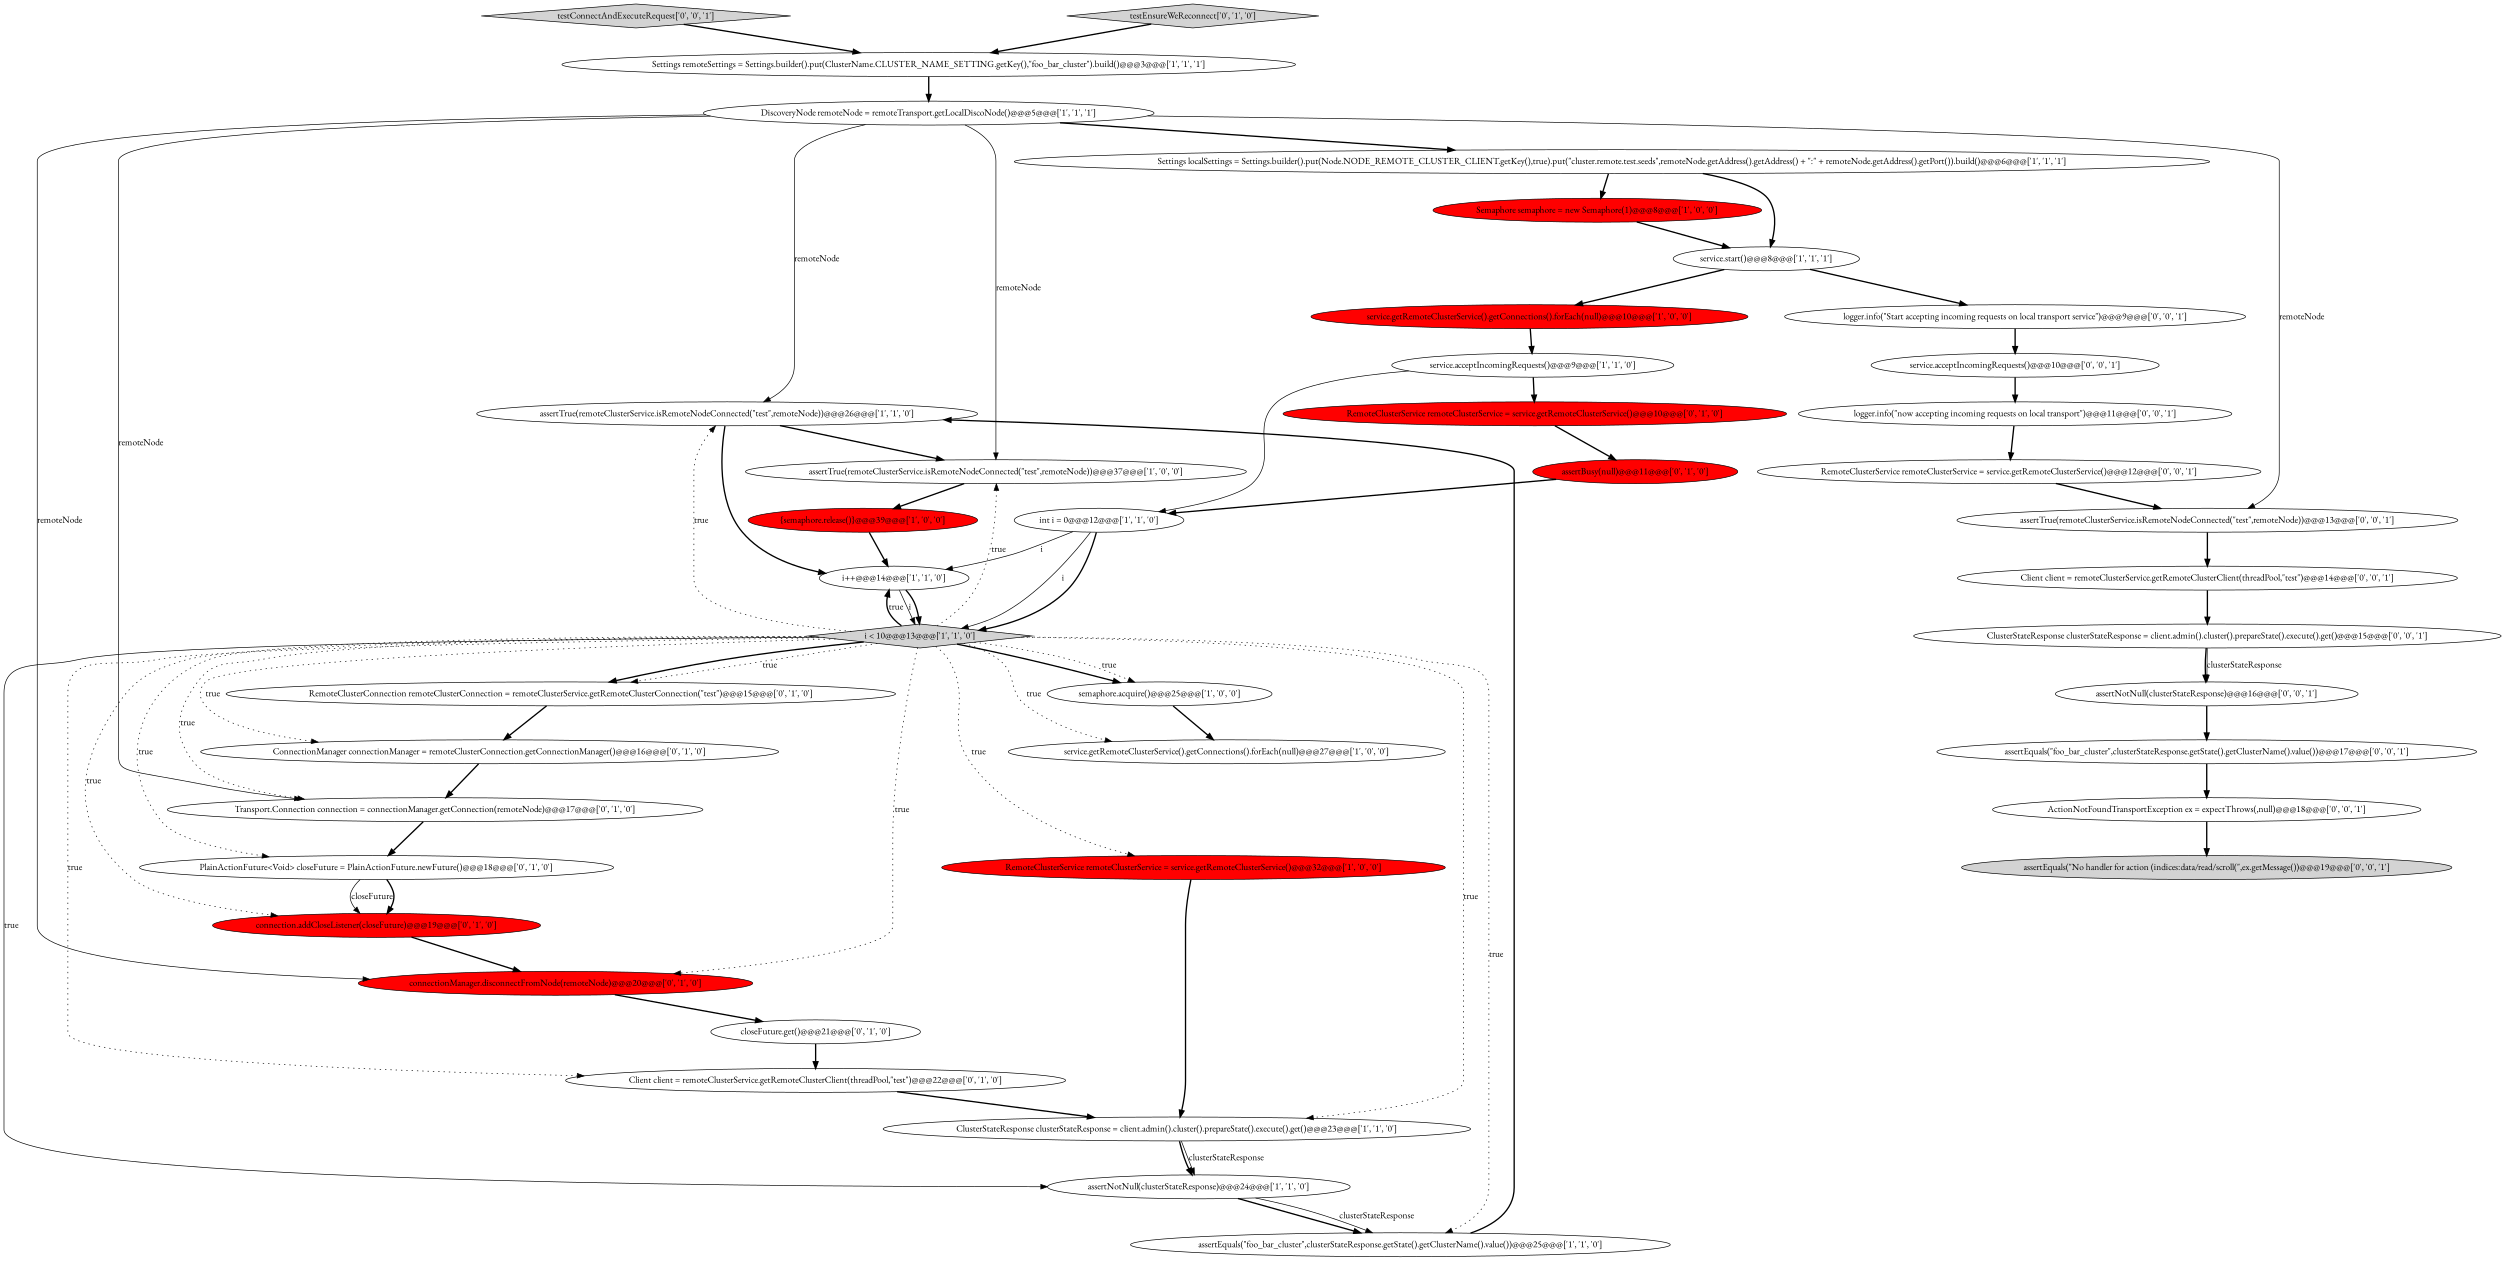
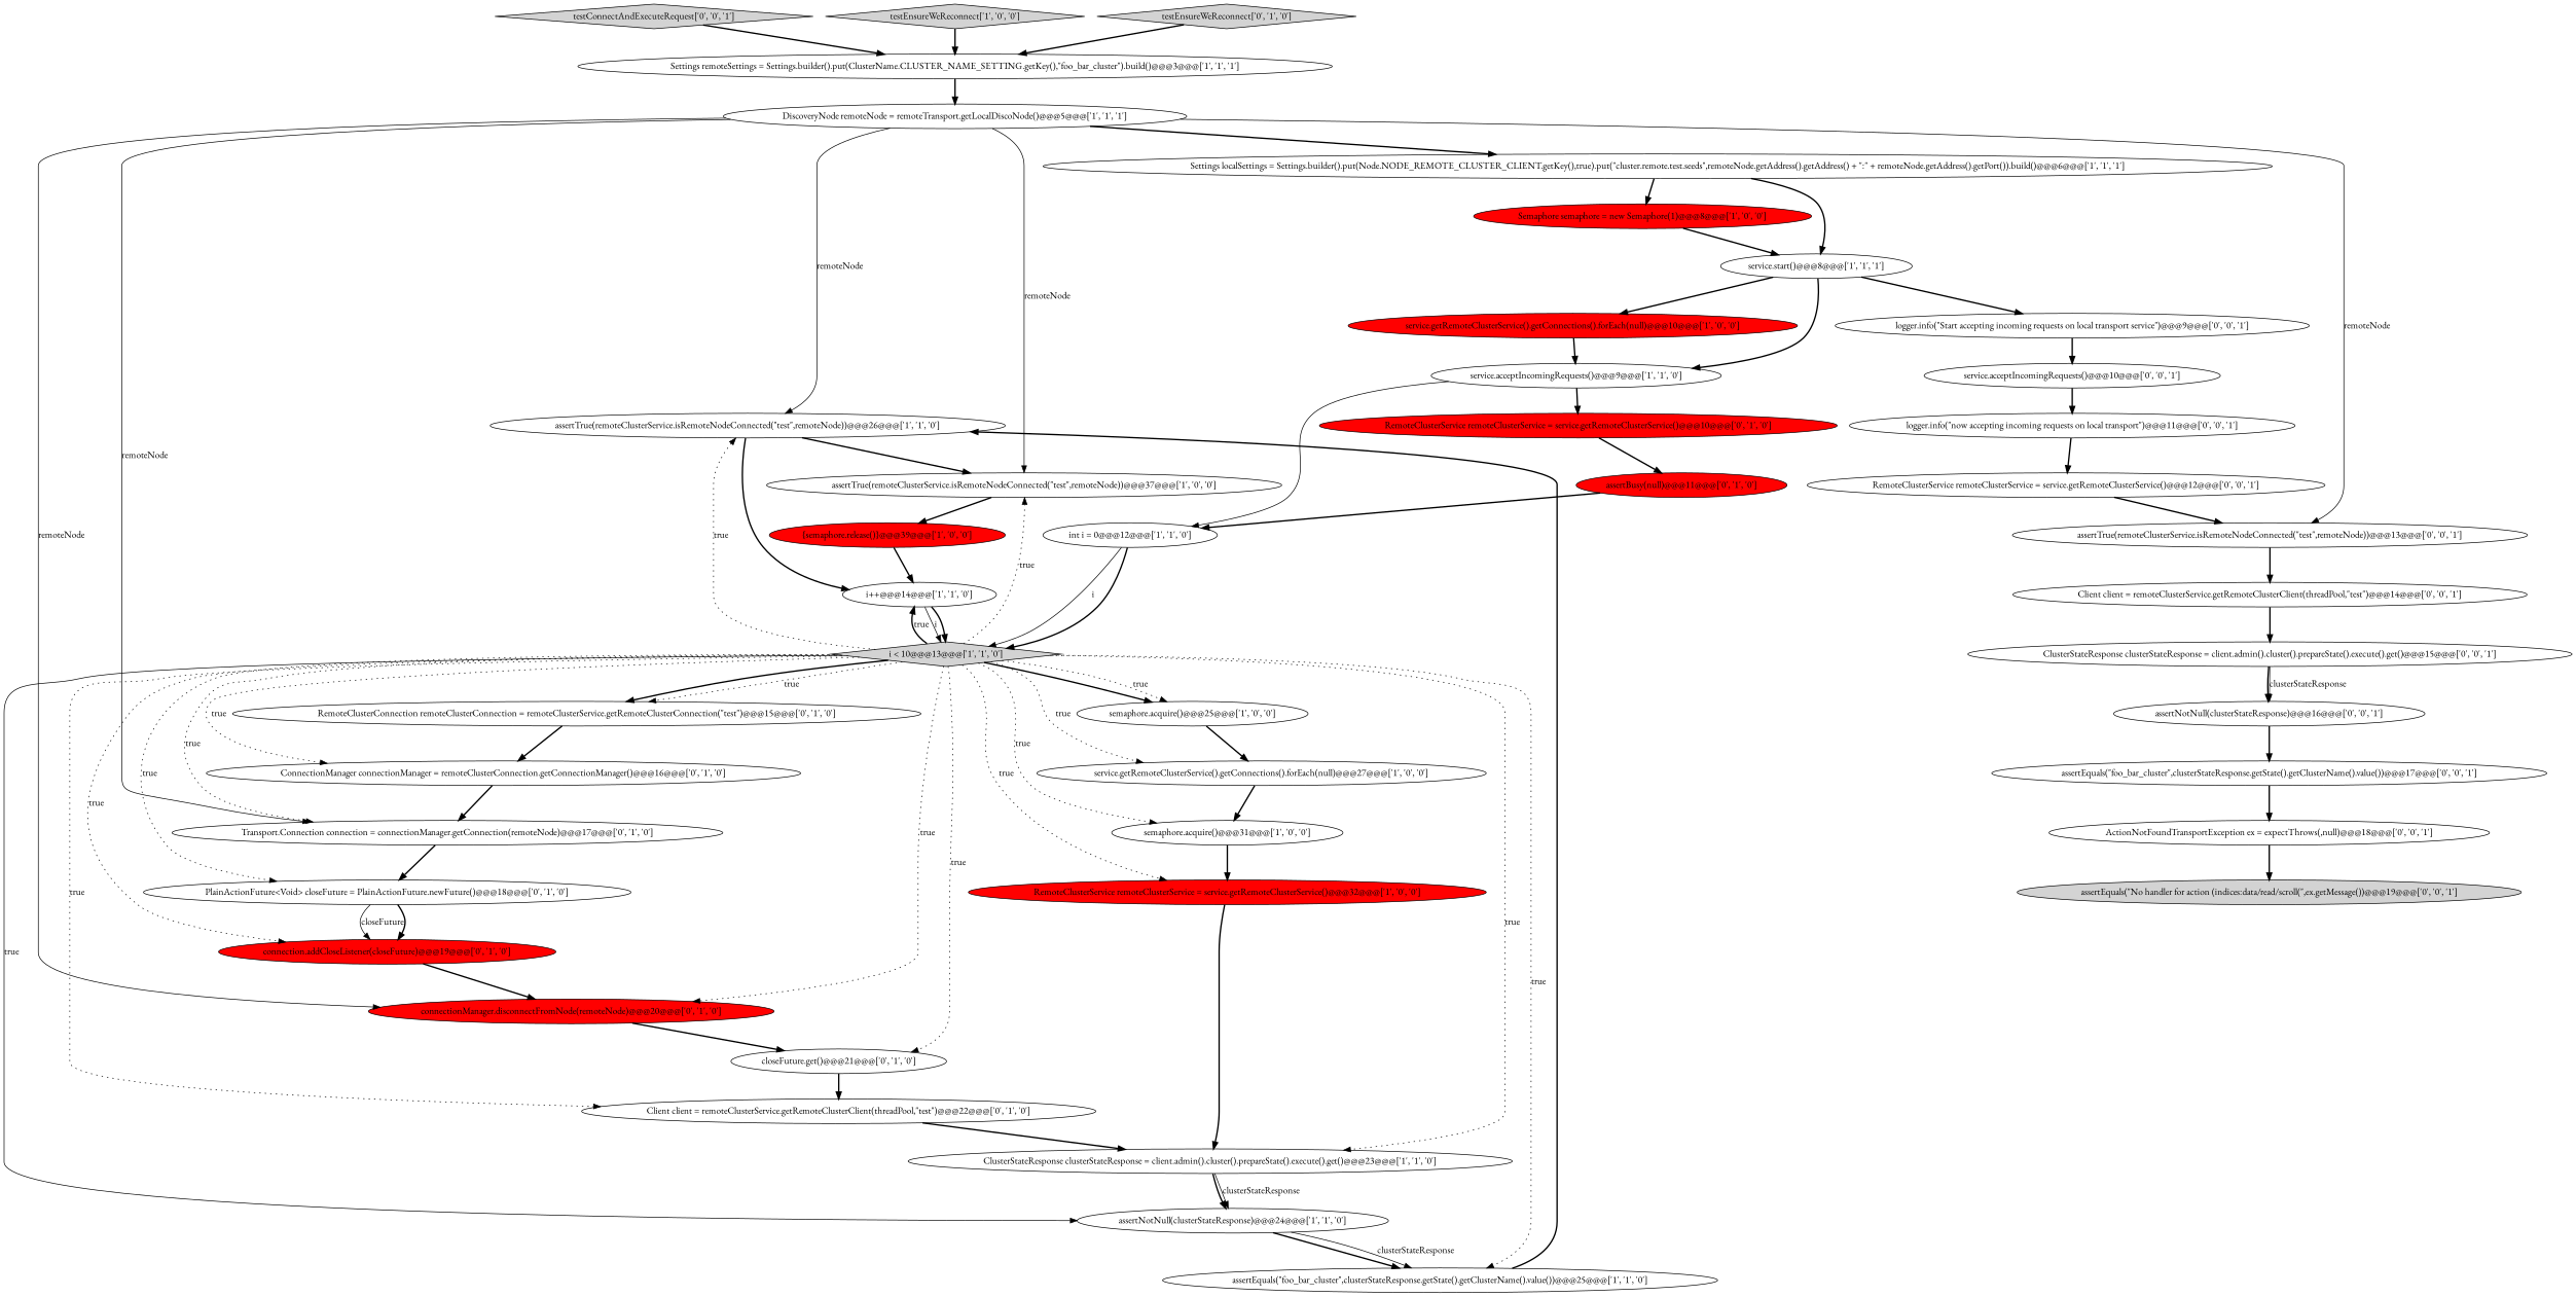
  digraph {
    fontname="EB Garamond"
    node [fillcolor=white fontname="EB Garamond" shape=ellipse style=filled]
    edge [fontname="EB Garamond" style=bold]
    n1 [label="logger.info(\"Start accepting incoming requests on local transport service\")@@@9@@@['0', '0', '1']"]
    n2 [label="service.acceptIncomingRequests()@@@10@@@['0', '0', '1']"]
    n3 [label="logger.info(\"now accepting incoming requests on local transport\")@@@11@@@['0', '0', '1']"]
    n4 [fillcolor=lightgray label="assertEquals(\"No handler for action (indices:data/read/scroll(\",ex.getMessage())@@@19@@@['0', '0', '1']"]
    n5 [label="assertEquals(\"foo_bar_cluster\",clusterStateResponse.getState().getClusterName().value())@@@25@@@['1', '1', '0']"]
    n6 [label="assertTrue(remoteClusterService.isRemoteNodeConnected(\"test\",remoteNode))@@@26@@@['1', '1', '0']"]
    n7 [label="assertTrue(remoteClusterService.isRemoteNodeConnected(\"test\",remoteNode))@@@37@@@['1', '0', '0']"]
    n8 [label="i++@@@14@@@['1', '1', '0']"]
    n9 [label="DiscoveryNode remoteNode = remoteTransport.getLocalDiscoNode()@@@5@@@['1', '1', '1']"]
    n10 [label="Transport.Connection connection = connectionManager.getConnection(remoteNode)@@@17@@@['0', '1', '0']"]
    n11 [label="Settings localSettings = Settings.builder().put(Node.NODE_REMOTE_CLUSTER_CLIENT.getKey(),true).put(\"cluster.remote.test.seeds\",remoteNode.getAddress().getAddress() + \":\" + remoteNode.getAddress().getPort()).build()@@@6@@@['1', '1', '1']"]
    n12 [fillcolor=red label="connectionManager.disconnectFromNode(remoteNode)@@@20@@@['0', '1', '0']"]
    n13 [label="assertTrue(remoteClusterService.isRemoteNodeConnected(\"test\",remoteNode))@@@13@@@['0', '0', '1']"]
    n14 [label="PlainActionFuture<Void> closeFuture = PlainActionFuture.newFuture()@@@18@@@['0', '1', '0']"]
    n15 [label="service.start()@@@8@@@['1', '1', '1']"]
    n16 [fillcolor=red label="Semaphore semaphore = new Semaphore(1)@@@8@@@['1', '0', '0']"]
    n17 [label="closeFuture.get()@@@21@@@['0', '1', '0']"]
    n18 [fillcolor=red label="{semaphore.release()}@@@39@@@['1', '0', '0']"]
    n19 [label="Client client = remoteClusterService.getRemoteClusterClient(threadPool,\"test\")@@@14@@@['0', '0', '1']"]
    n20 [label="int i = 0@@@12@@@['1', '1', '0']"]
    n21 [fillcolor=lightgray label="i < 10@@@13@@@['1', '1', '0']" shape=diamond]
+   n22 [label="semaphore.acquire()@@@31@@@['1', '0', '0']"]
    n23 [fillcolor=red label="RemoteClusterService remoteClusterService = service.getRemoteClusterService()@@@32@@@['1', '0', '0']"]
    n24 [label="Client client = remoteClusterService.getRemoteClusterClient(threadPool,\"test\")@@@22@@@['0', '1', '0']"]
    n25 [label="ClusterStateResponse clusterStateResponse = client.admin().cluster().prepareState().execute().get()@@@23@@@['1', '1', '0']"]
    n26 [label="semaphore.acquire()@@@25@@@['1', '0', '0']"]
    n27 [label="service.getRemoteClusterService().getConnections().forEach(null)@@@27@@@['1', '0', '0']"]
    n28 [label="assertNotNull(clusterStateResponse)@@@24@@@['1', '1', '0']"]
    n29 [fillcolor=red label="connection.addCloseListener(closeFuture)@@@19@@@['0', '1', '0']"]
    n30 [label="ConnectionManager connectionManager = remoteClusterConnection.getConnectionManager()@@@16@@@['0', '1', '0']"]
    n31 [label="RemoteClusterConnection remoteClusterConnection = remoteClusterService.getRemoteClusterConnection(\"test\")@@@15@@@['0', '1', '0']"]
    n32 [label="ClusterStateResponse clusterStateResponse = client.admin().cluster().prepareState().execute().get()@@@15@@@['0', '0', '1']"]
    n33 [label="assertNotNull(clusterStateResponse)@@@16@@@['0', '0', '1']"]
    n34 [label="assertEquals(\"foo_bar_cluster\",clusterStateResponse.getState().getClusterName().value())@@@17@@@['0', '0', '1']"]
    n35 [fillcolor=lightgray label="testConnectAndExecuteRequest['0', '0', '1']" shape=diamond]
    n36 [label="Settings remoteSettings = Settings.builder().put(ClusterName.CLUSTER_NAME_SETTING.getKey(),\"foo_bar_cluster\").build()@@@3@@@['1', '1', '1']"]
+   n37 [fillcolor=lightgray label="testEnsureWeReconnect['1', '0', '0']" shape=diamond]
    n38 [fillcolor=red label="service.getRemoteClusterService().getConnections().forEach(null)@@@10@@@['1', '0', '0']"]
    n39 [label="service.acceptIncomingRequests()@@@9@@@['1', '1', '0']"]
    n40 [fillcolor=red label="RemoteClusterService remoteClusterService = service.getRemoteClusterService()@@@10@@@['0', '1', '0']"]
    n41 [fillcolor=red label="assertBusy(null)@@@11@@@['0', '1', '0']"]
    n42 [label="RemoteClusterService remoteClusterService = service.getRemoteClusterService()@@@12@@@['0', '0', '1']"]
    n43 [label="ActionNotFoundTransportException ex = expectThrows(,null)@@@18@@@['0', '0', '1']"]
    n44 [fillcolor=lightgray label="testEnsureWeReconnect['0', '1', '0']" shape=diamond]
    n1 -> n2
    n2 -> n3
    n3 -> n42
    n5 -> n6
    n6 -> n7
    n6 -> n8
    n7 -> n18
    n8 -> n21 [label=i style=solid]
    n8 -> n21
    n9 -> n6 [label=remoteNode style=solid]
    n9 -> n7 [label=remoteNode style=solid]
    n9 -> n10 [label=remoteNode style=solid]
    n9 -> n11
    n9 -> n12 [label=remoteNode style=solid]
    n9 -> n13 [label=remoteNode style=solid]
    n10 -> n14
    n11 -> n15
    n11 -> n16
    n12 -> n17
    n13 -> n19
    n14 -> n29 [label=closeFuture style=solid]
    n14 -> n29
    n15 -> n1
    n15 -> n38
+   n15 -> n39
    n16 -> n15
    n17 -> n24
    n18 -> n8
    n19 -> n32
-   n20 -> n8 [label=i style=solid]
    n20 -> n21 [label=i style=solid]
    n20 -> n21
    n21 -> n5 [label=true style=dotted]
    n21 -> n6 [label=true style=dotted]
    n21 -> n7 [label=true style=dotted]
    n21 -> n8 [label=true]
    n21 -> n10 [label=true style=dotted]
    n21 -> n12 [label=true style=dotted]
    n21 -> n14 [label=true style=dotted]
+   n21 -> n17 [label=true style=dotted]
+   n21 -> n22 [label=true style=dotted]
    n21 -> n23 [label=true style=dotted]
    n21 -> n24 [label=true style=dotted]
    n21 -> n25 [label=true style=dotted]
    n21 -> n26 [label=true style=dotted]
    n21 -> n26
    n21 -> n27 [label=true style=dotted]
    n21 -> n28 [label=true style=solid]
    n21 -> n29 [label=true style=dotted]
    n21 -> n30 [label=true style=dotted]
    n21 -> n31
    n21 -> n31 [label=true style=dotted]
+   n22 -> n23
    n23 -> n25
    n24 -> n25
    n25 -> n28
    n25 -> n28 [label=clusterStateResponse style=solid]
    n26 -> n27
+   n27 -> n22
    n28 -> n5
    n28 -> n5 [label=clusterStateResponse style=solid]
    n29 -> n12
    n30 -> n10
    n31 -> n30
    n32 -> n33
    n32 -> n33 [label=clusterStateResponse style=solid]
    n33 -> n34
    n34 -> n43
    n35 -> n36
    n36 -> n9
+   n37 -> n36
    n38 -> n39
    n39 -> n20 [style=solid]
    n39 -> n40
    n40 -> n41
    n41 -> n20
    n42 -> n13
    n43 -> n4
    n44 -> n36
  }
